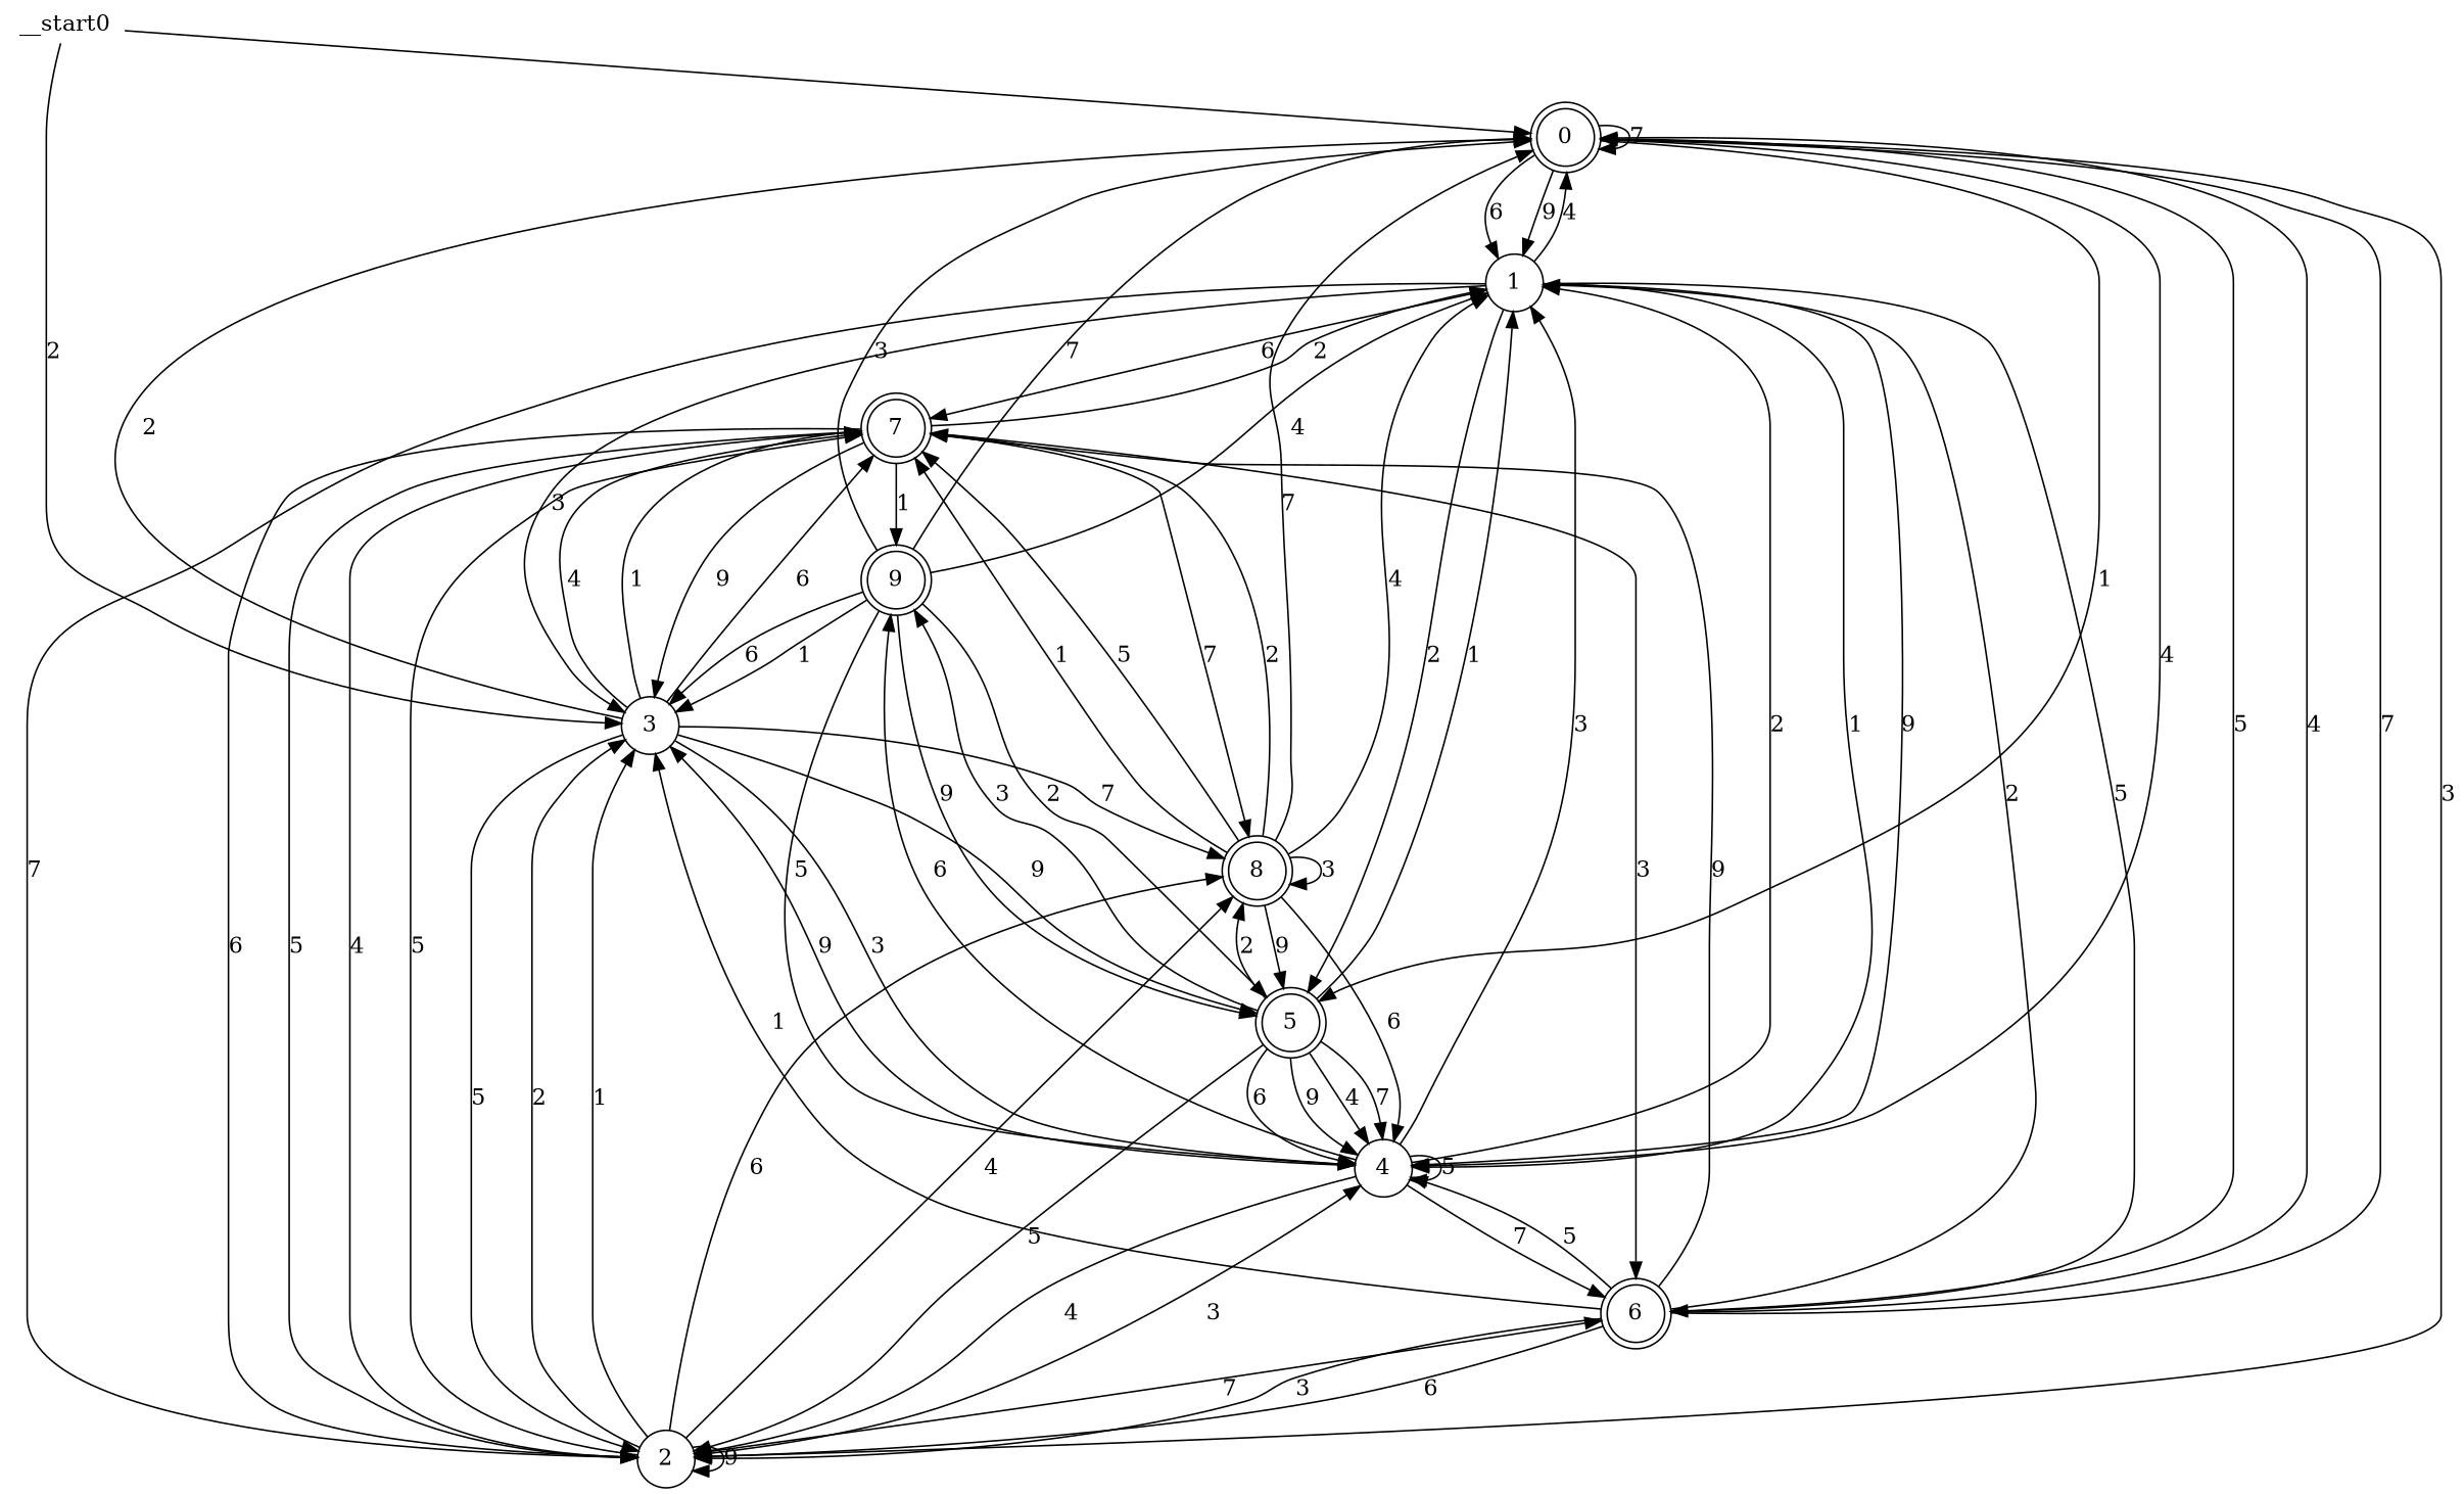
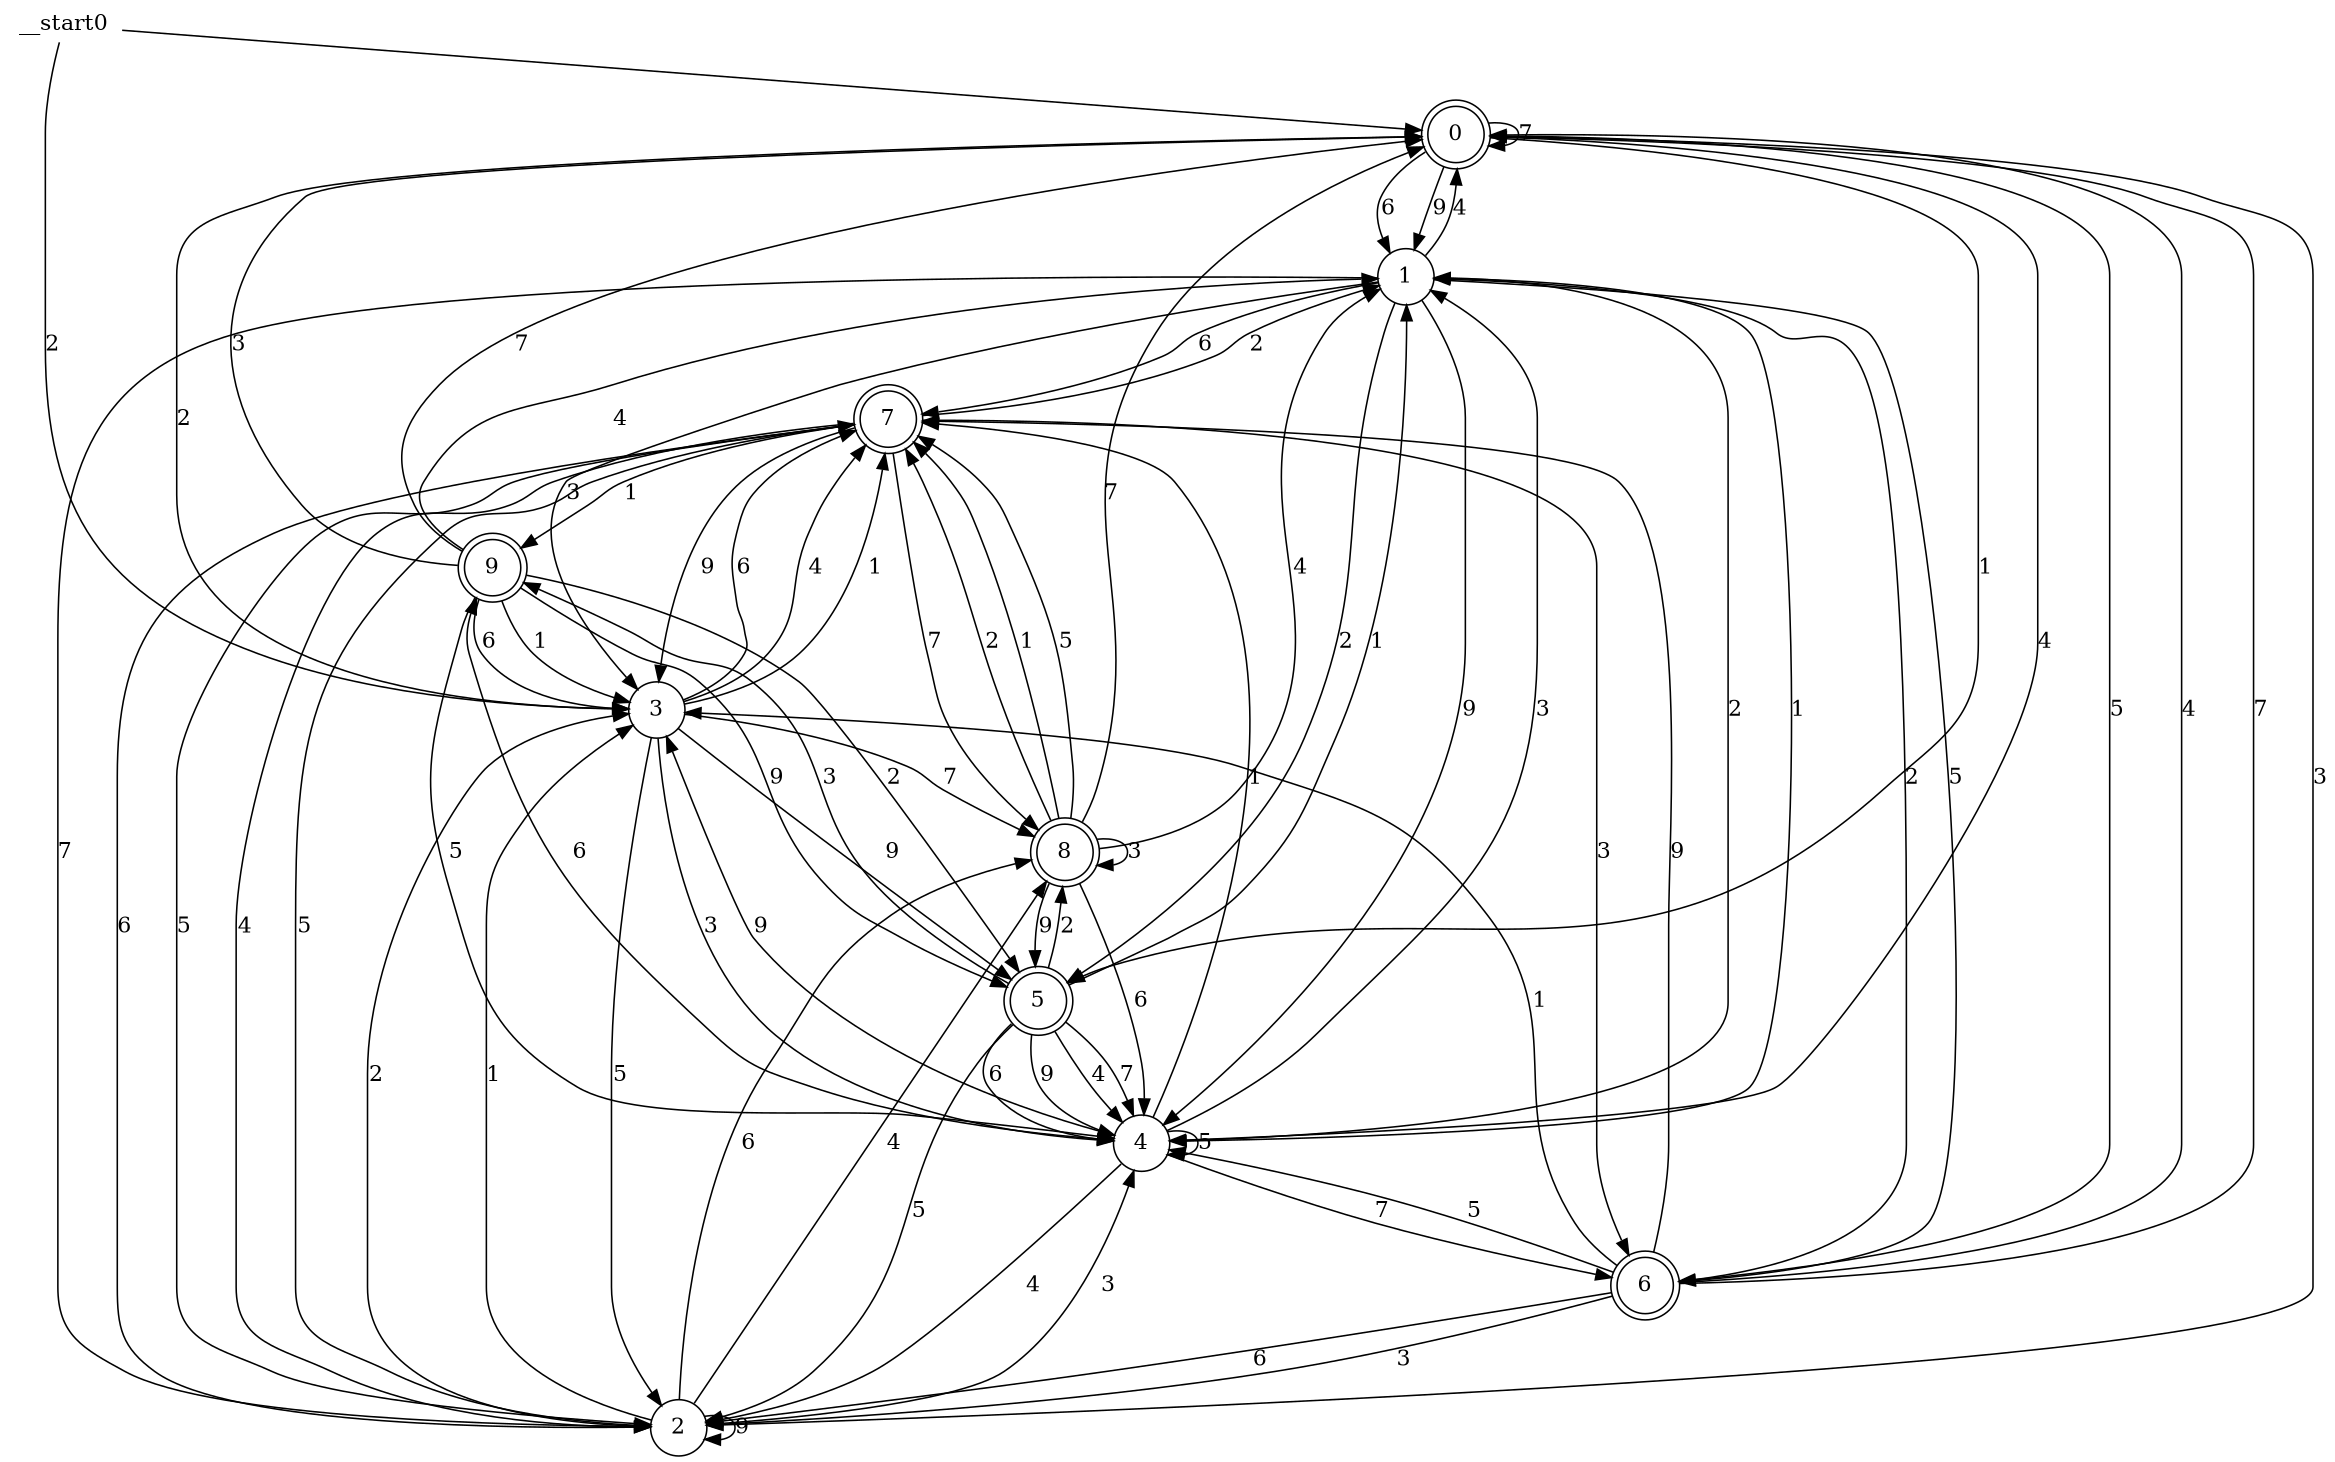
  digraph {
    node [shape=doublecircle]
    n1 [label=0]
    n2 [label=1 shape=circle]
    n3 [label=2 shape=circle]
    n4 [label=4 shape=circle]
    n5 [label=5]
    n6 [label=6]
    n7 [label=3 shape=circle]
    n8 [label=7]
    n9 [label=8]
    n10 [label=9]
    __start0 [height=0 shape=none width=0]
    n1 -> n1 [label=7]
    n1 -> n2 [label=6]
    n1 -> n2 [label=9]
    n1 -> n3 [label=3]
    n1 -> n4 [label=4]
    n1 -> n5 [label=1]
    n1 -> n6 [label=5]
    n2 -> n1 [label=4]
    n2 -> n3 [label=7]
    n2 -> n4 [label=9]
    n2 -> n4 [label=1]
    n2 -> n5 [label=2]
    n2 -> n6 [label=5]
    n2 -> n7 [label=3]
    n2 -> n8 [label=6]
    n3 -> n3 [label=9]
    n3 -> n4 [label=3]
-   n3 -> n6 [label=7]
    n3 -> n7 [label=2]
    n3 -> n7 [label=1]
    n3 -> n8 [label=5]
    n3 -> n9 [label=6]
    n3 -> n9 [label=4]
    n4 -> n2 [label=3]
    n4 -> n2 [label=2]
    n4 -> n3 [label=4]
    n4 -> n4 [label=5]
    n4 -> n6 [label=7]
    n4 -> n7 [label=9]
+   n4 -> n8 [label=1]
    n4 -> n10 [label=6]
    n5 -> n2 [label=1]
    n5 -> n3 [label=5]
    n5 -> n4 [label=6]
    n5 -> n4 [label=9]
    n5 -> n4 [label=4]
    n5 -> n4 [label=7]
    n5 -> n9 [label=2]
    n5 -> n10 [label=3]
    n6 -> n1 [label=4]
    n6 -> n1 [label=7]
    n6 -> n2 [label=2]
    n6 -> n3 [label=6]
    n6 -> n3 [label=3]
    n6 -> n4 [label=5]
    n6 -> n7 [label=1]
    n6 -> n8 [label=9]
    n7 -> n1 [label=2]
    n7 -> n3 [label=5]
    n7 -> n4 [label=3]
    n7 -> n5 [label=9]
    n7 -> n8 [label=6]
    n7 -> n8 [label=4]
    n7 -> n8 [label=1]
    n7 -> n9 [label=7]
    n8 -> n2 [label=2]
    n8 -> n3 [label=6]
    n8 -> n3 [label=4]
    n8 -> n3 [label=5]
    n8 -> n6 [label=3]
    n8 -> n7 [label=9]
    n8 -> n9 [label=7]
    n8 -> n10 [label=1]
    n9 -> n1 [label=7]
    n9 -> n2 [label=4]
    n9 -> n4 [label=6]
    n9 -> n5 [label=9]
    n9 -> n8 [label=2]
    n9 -> n8 [label=1]
    n9 -> n8 [label=5]
    n9 -> n9 [label=3]
    n10 -> n1 [label=3]
    n10 -> n1 [label=7]
    n10 -> n2 [label=4]
    n10 -> n4 [label=5]
    n10 -> n5 [label=9]
    n10 -> n5 [label=2]
    n10 -> n7 [label=6]
    n10 -> n7 [label=1]
    __start0 -> n1
    __start0 -> n7 [label=2]
  }
